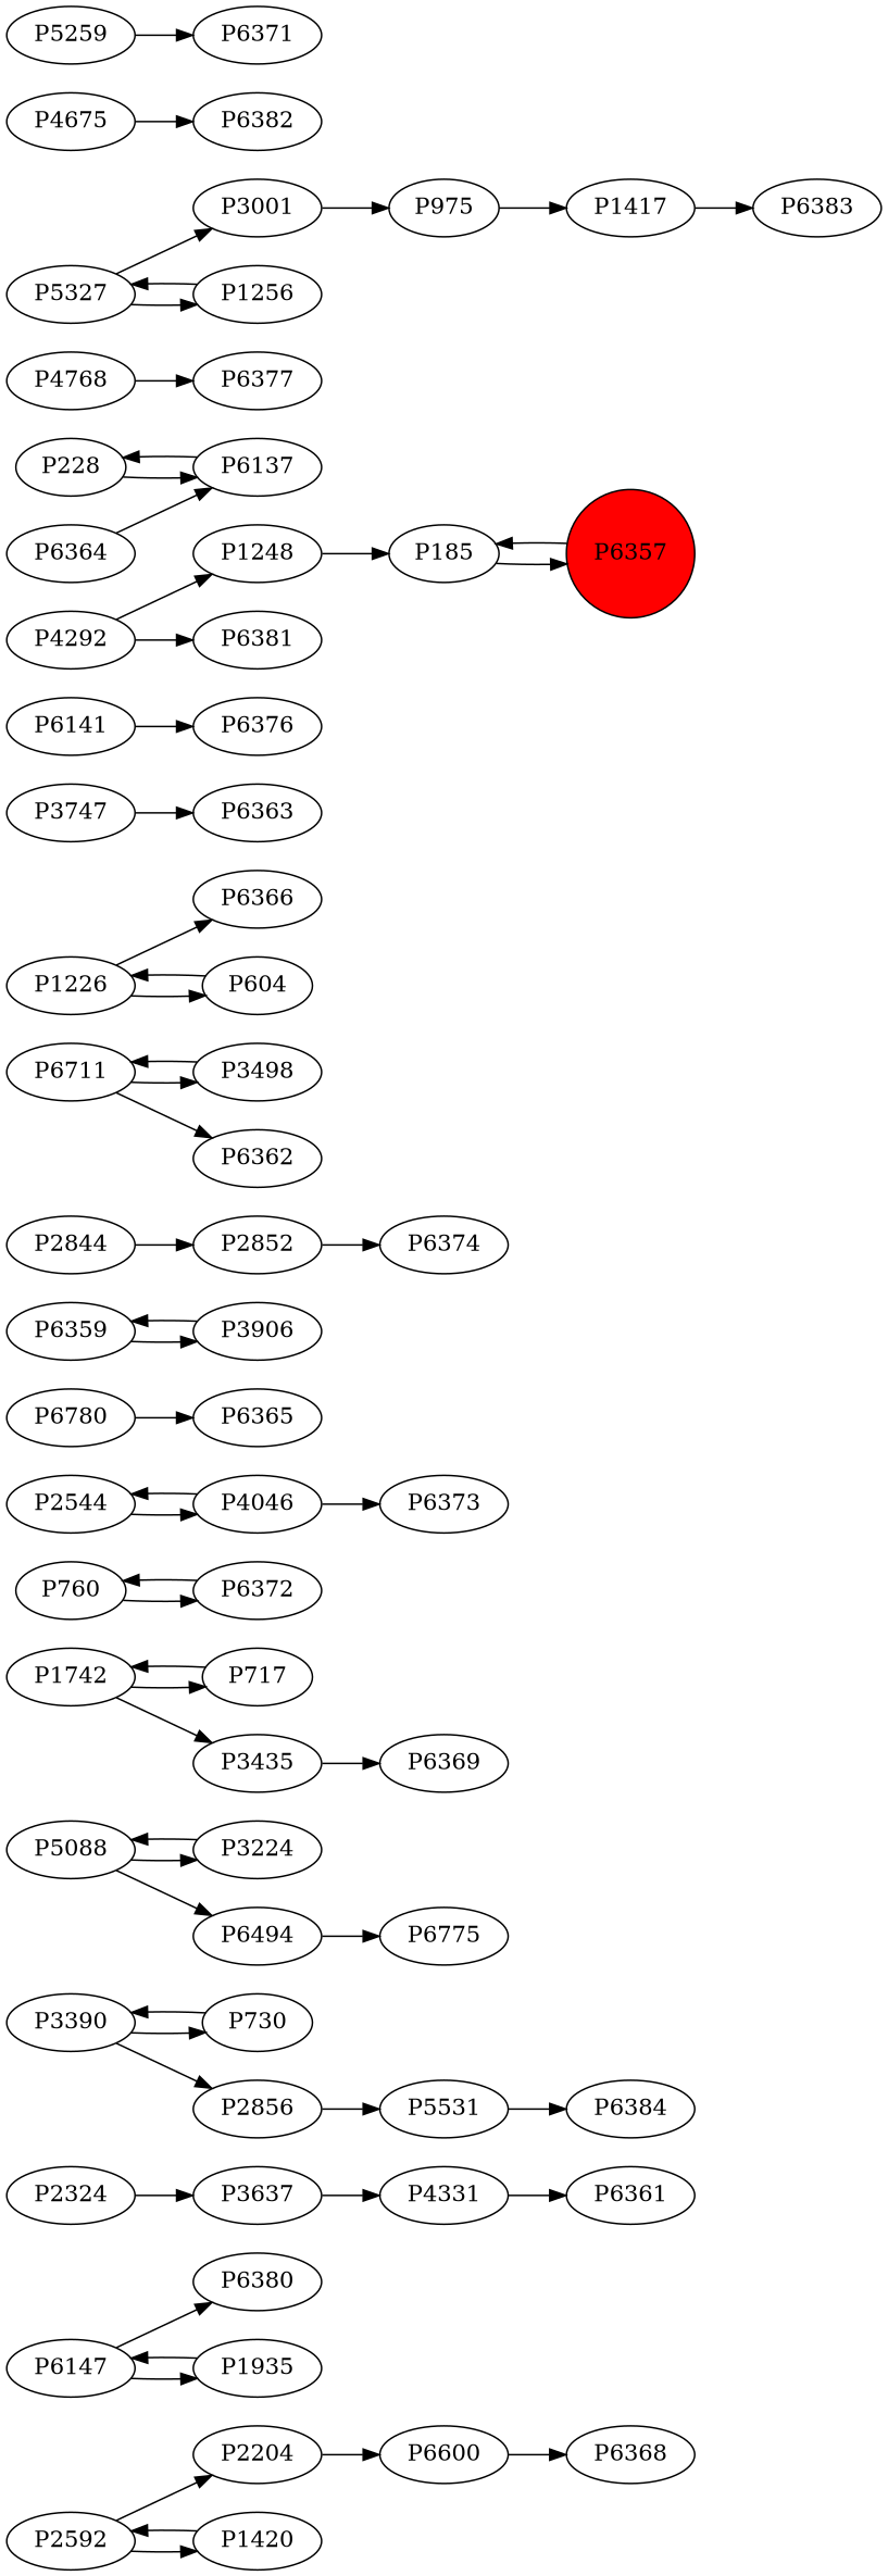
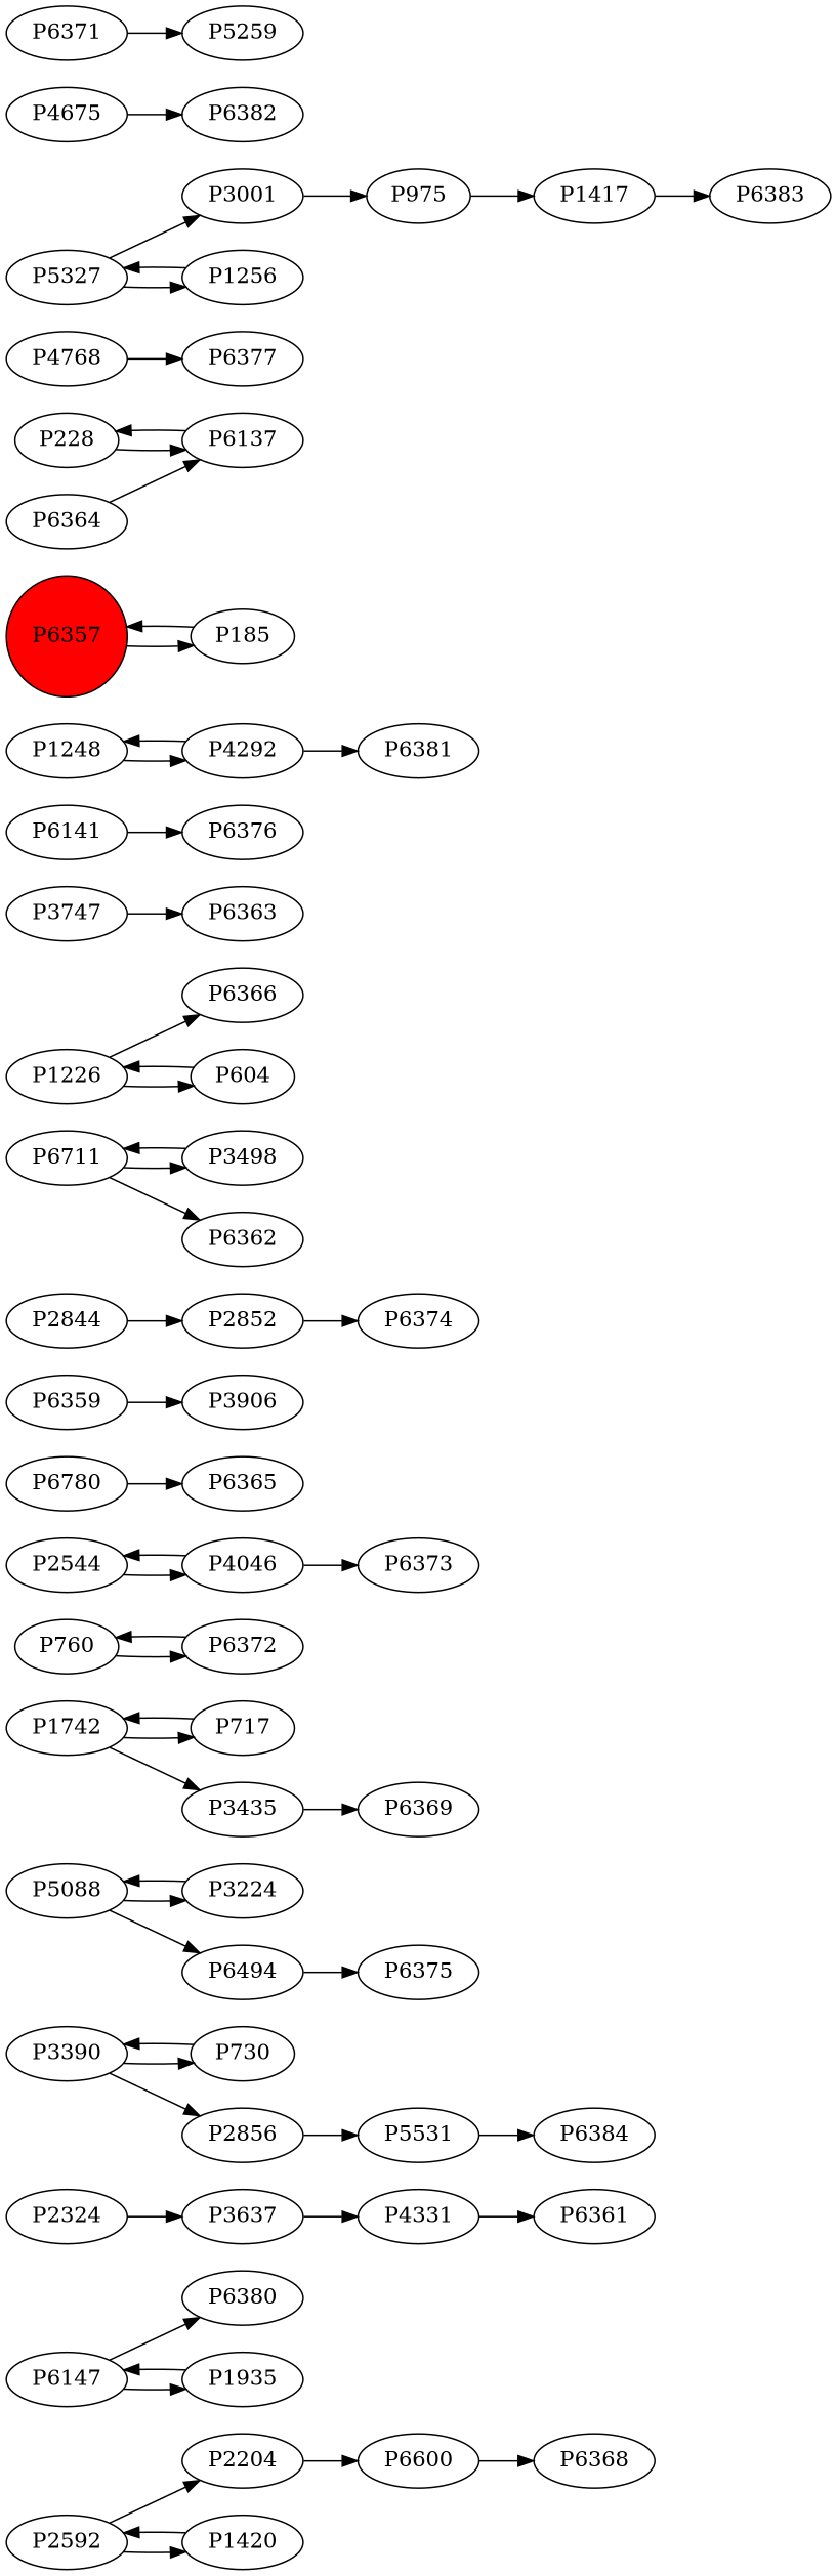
  digraph {
    rankdir=LR
    P6600
    P6368
    P6147
    P6380
    P1935
    P3637
    P4331
    P6361
    P2324
    P5531
    P6384
    P5088
    P3224
    P6494
-   P6375 [label=P6775]
+   P6375
    P1742
    P717
    P3435
    P6369
    P760
    P6372
    P2544
    P4046
    P6373
    P6780
    P6365
    P6359
    P3906
    P2852
    P6374
    P2844
    P6711
    P3498
    P6362
    P1226
    P6366
    P604
    P3747
    P6363
    P6141
    P6376
    P2204
    P1248
    P4292
    P6381
    P6357 [fillcolor=red shape=circle style=filled]
    P185
    P228
    P6137
    P6364
    P4768
    P6377
    P3390
    P730
    P2856
    P1417
    P6383
    n58 [label=P5327]
    P3001
    P1256
    P975
    P4675
    P6382
    P5259
    P6371
    P2592
    P1420
    P6600 -> P6368
    P6147 -> P6380
    P6147 -> P1935
    P1935 -> P6147
    P3637 -> P4331
    P4331 -> P6361
    P2324 -> P3637
    P5531 -> P6384
    P5088 -> P3224
    P5088 -> P6494
    P3224 -> P5088
    P6494 -> P6375
    P1742 -> P717
    P1742 -> P3435
    P717 -> P1742
    P3435 -> P6369
    P760 -> P6372
    P6372 -> P760
    P2544 -> P4046
    P4046 -> P2544
    P4046 -> P6373
    P6780 -> P6365
    P6359 -> P3906
-   P3906 -> P6359
    P2852 -> P6374
    P2844 -> P2852
    P6711 -> P3498
    P6711 -> P6362
    P3498 -> P6711
    P1226 -> P6366
    P1226 -> P604
    P604 -> P1226
    P3747 -> P6363
    P6141 -> P6376
    P2204 -> P6600
-   P1248 -> P185
+   P1248 -> P4292
    P4292 -> P1248
    P4292 -> P6381
    P6357 -> P185
    P185 -> P6357
    P228 -> P6137
    P6137 -> P228
    P6364 -> P6137
    P4768 -> P6377
    P3390 -> P730
    P3390 -> P2856
    P730 -> P3390
    P2856 -> P5531
    P1417 -> P6383
    n58 -> P3001
    n58 -> P1256
    P3001 -> P975
    P1256 -> n58
    P975 -> P1417
    P4675 -> P6382
-   P5259 -> P6371
+   P6371 -> P5259
    P2592 -> P2204
    P2592 -> P1420
    P1420 -> P2592
  }
